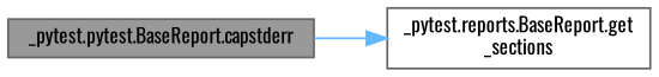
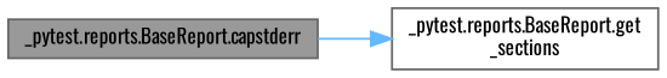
  digraph {
    rankdir=LR
    fontname=Oswald
    node [fontname=Oswald fontsize=10 shape=box style=filled]
-   n1 [color=gray40 fillcolor=grey60 fontcolor=black height=0.2 label="_pytest.pytest.BaseReport.capstderr" width=0.4]
+   n1 [color=gray40 fillcolor=grey60 fontcolor=black height=0.2 label="_pytest.reports.BaseReport.capstderr" width=0.4]
    n2 [color=grey40 fillcolor=white height=0.2 label="_pytest.reports.BaseReport.get\l_sections" width=0.4]
    n1 -> n2 [color=steelblue1 fontname=Oswald fontsize=10 labelfontname=Helvetica labelfontsize=10 style=solid]
  }
